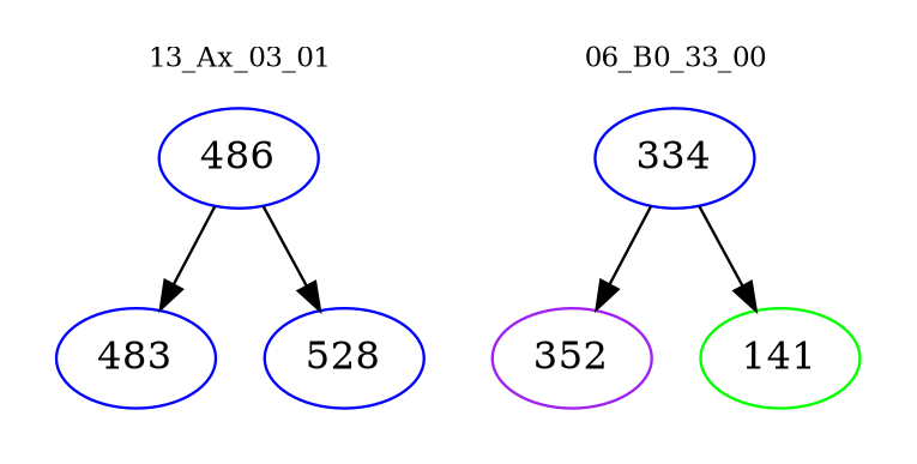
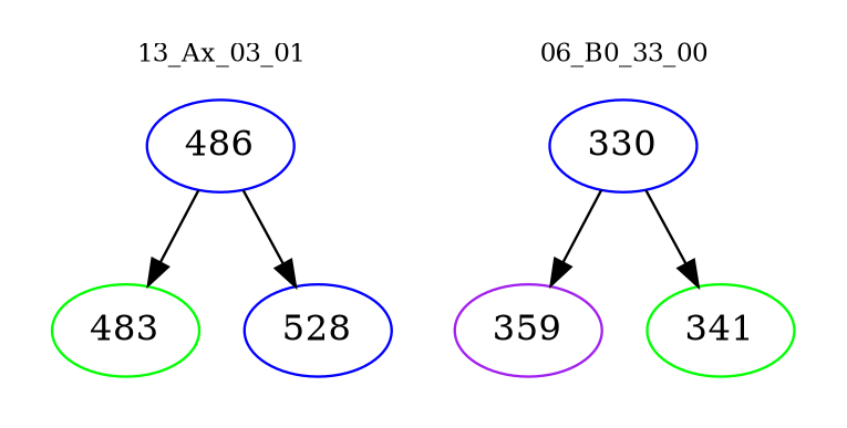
  digraph {
    node [color=blue]
    edge [color=black]
    n1 [label=486]
-   n2 [label=483]
+   n2 [color=green label=483]
    n3 [label=528]
-   n4 [label=334]
-   n5 [color=purple label=352]
-   n6 [color=green label=141]
+   n4 [label=330]
+   n5 [color=purple label=359]
+   n6 [color=green label=341]
    subgraph cluster_1 {
      color=white
      fontsize=10
      label="13_Ax_03_01"
      n1
      n2
      n3
    }
    subgraph cluster_2 {
      color=white
      fontsize=10
      label="06_B0_33_00"
      n4
      n5
      n6
    }
    n1 -> n2
    n1 -> n3
    n4 -> n5
    n4 -> n6
  }
